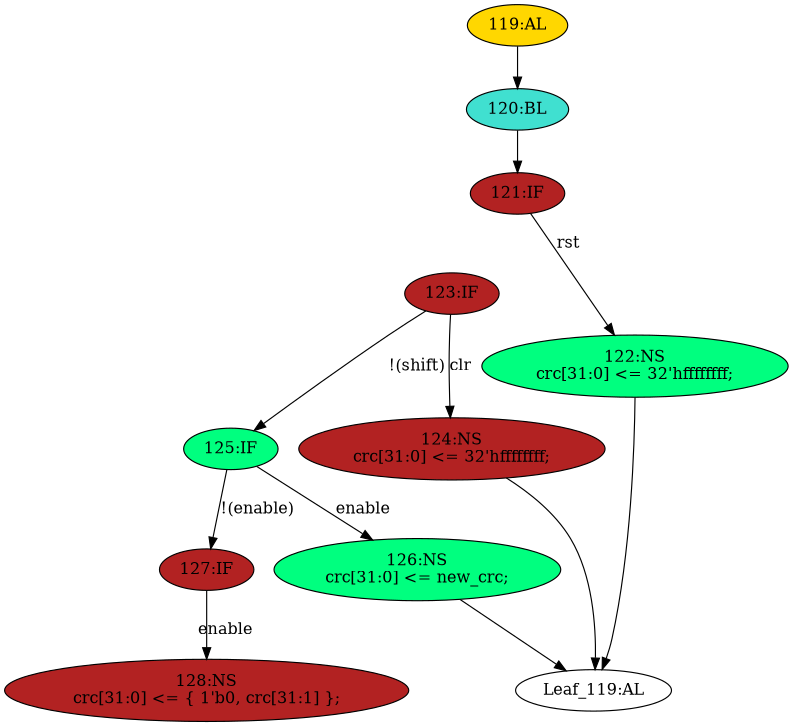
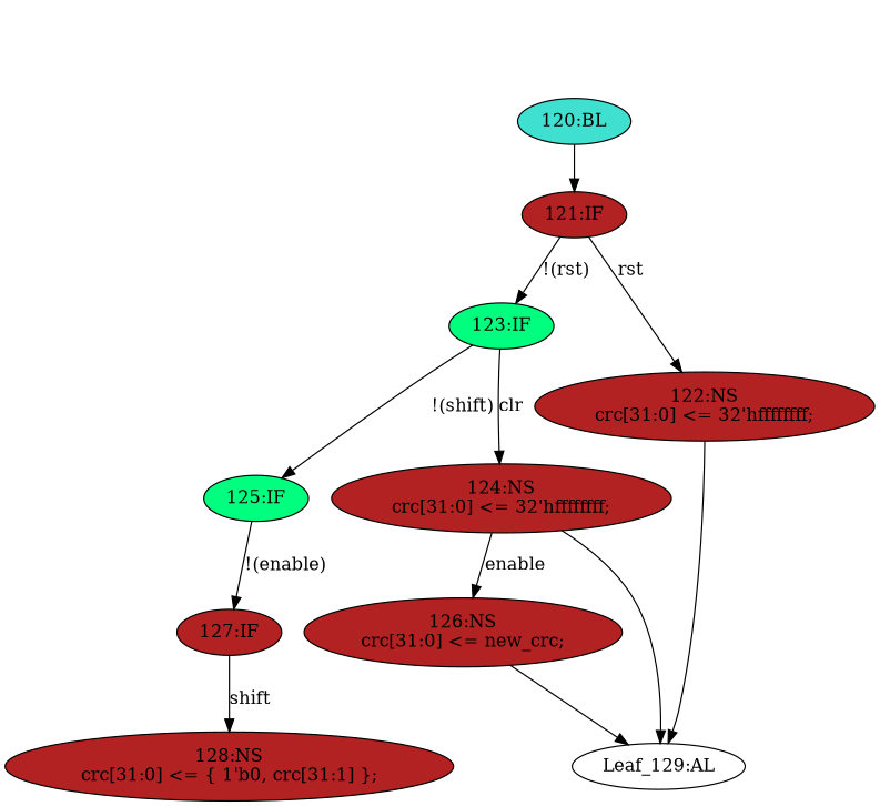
  strict digraph {
    node [fillcolor=firebrick statements="[]" style=filled typ=IfStatement]
    edge [cond="[]" lineno=None]
    n1 [ast="<pyverilog.vparser.ast.IfStatement object at 0x7f1e45c58650>" fillcolor=springgreen label="125:IF"]
    n2 [ast="<pyverilog.vparser.ast.IfStatement object at 0x7f1e45c586d0>" label="127:IF"]
-   n3 [ast="<pyverilog.vparser.ast.NonblockingSubstitution object at 0x7f1e45c58b10>" fillcolor=springgreen label="126:NS\ncrc[31:0] <= new_crc;" statements="[<pyverilog.vparser.ast.NonblockingSubstitution object at 0x7f1e45c58b10>]" typ=NonblockingSubstitution]
+   n3 [ast="<pyverilog.vparser.ast.NonblockingSubstitution object at 0x7f1e45c58b10>" label="126:NS\ncrc[31:0] <= new_crc;" statements="[<pyverilog.vparser.ast.NonblockingSubstitution object at 0x7f1e45c58b10>]" typ=NonblockingSubstitution]
    n4 [ast="<pyverilog.vparser.ast.NonblockingSubstitution object at 0x7f1e45c58750>" label="128:NS\ncrc[31:0] <= { 1'b0, crc[31:1] };" statements="[<pyverilog.vparser.ast.NonblockingSubstitution object at 0x7f1e45c58750>]" typ=NonblockingSubstitution]
-   n5 [def_var="['crc']" label="Leaf_119:AL" fillcolor="" statements="" style="" typ=""]
-   n6 [ast="<pyverilog.vparser.ast.IfStatement object at 0x7f1e45c58d50>" label="123:IF"]
+   n5 [def_var="['crc']" label="Leaf_129:AL" fillcolor="" statements="" style="" typ=""]
+   n6 [ast="<pyverilog.vparser.ast.IfStatement object at 0x7f1e45c58d50>" fillcolor=springgreen label="123:IF"]
    n7 [ast="<pyverilog.vparser.ast.NonblockingSubstitution object at 0x7f1e45c58d90>" label="124:NS\ncrc[31:0] <= 32'hffffffff;" statements="[<pyverilog.vparser.ast.NonblockingSubstitution object at 0x7f1e45c58d90>]" typ=NonblockingSubstitution]
    n8 [ast="<pyverilog.vparser.ast.IfStatement object at 0x7f1e45c62050>" label="121:IF"]
-   n9 [ast="<pyverilog.vparser.ast.NonblockingSubstitution object at 0x7f1e45c62090>" fillcolor=springgreen label="122:NS\ncrc[31:0] <= 32'hffffffff;" statements="[<pyverilog.vparser.ast.NonblockingSubstitution object at 0x7f1e45c62090>]" typ=NonblockingSubstitution]
+   n9 [ast="<pyverilog.vparser.ast.NonblockingSubstitution object at 0x7f1e45c62090>" label="122:NS\ncrc[31:0] <= 32'hffffffff;" statements="[<pyverilog.vparser.ast.NonblockingSubstitution object at 0x7f1e45c62090>]" typ=NonblockingSubstitution]
    n10 [ast="<pyverilog.vparser.ast.Block object at 0x7f1e45c62350>" fillcolor=turquoise label="120:BL" typ=Block]
-   n11 [ast="<pyverilog.vparser.ast.Always object at 0x7f1e45c62390>" clk_sens=True fillcolor=gold label="119:AL" sens="['clk', 'rst']" typ=Always use_var="['new_crc', 'enable', 'shift', 'crc', 'rst', 'clr']"]
    n1 -> n2 [cond="['enable']" label="!(enable)" lineno=125]
-   n1 -> n3 [cond="['enable']" label=enable lineno=125]
-   n2 -> n4 [cond="['shift']" label=enable lineno=127]
+   n7 -> n3 [cond="['enable']" label=enable lineno=125]
+   n2 -> n4 [cond="['shift']" label=shift lineno=127]
    n3 -> n5
    n6 -> n1 [cond="['clr']" label="!(shift)" lineno=123]
    n6 -> n7 [cond="['clr']" label=clr lineno=123]
    n7 -> n5
+   n8 -> n6 [cond="['rst']" label="!(rst)" lineno=121]
    n8 -> n9 [cond="['rst']" label=rst lineno=121]
    n9 -> n5
    n10 -> n8
-   n11 -> n10
  }
